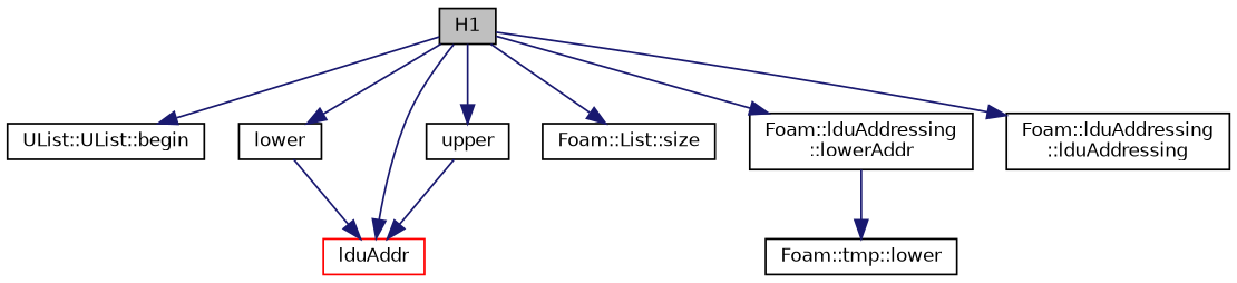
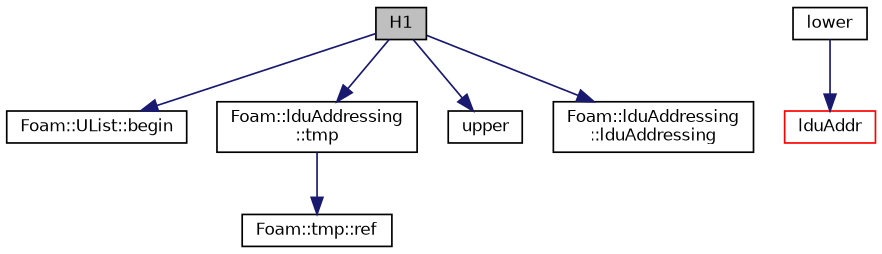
  digraph {
    rankdir=TB
    node [color=black fontname=Helvetica fontsize=10 shape=record]
    edge [color=midnightblue fontname=Helvetica fontsize=10 labelfontname=Helvetica labelfontsize=10 style=solid]
    n1 [fillcolor=grey75 fontcolor=black height=0.2 label=H1 style=filled width=0.4]
-   n2 [height=0.2 label="UList::UList::begin" width=0.4]
+   n2 [height=0.2 label="Foam::UList::begin" width=0.4]
    n3 [color=red height=0.2 label=lduAddr width=0.4]
    n4 [height=0.2 label=lower width=0.4]
-   n5 [height=0.2 label="Foam::lduAddressing\l::lowerAddr" width=0.4]
-   n6 [height=0.2 label="Foam::List::size" width=0.4]
+   n5 [height=0.2 label="Foam::lduAddressing\l::tmp" width=0.4]
    n7 [height=0.2 label=upper width=0.4]
    n8 [height=0.2 label="Foam::lduAddressing\l::lduAddressing" width=0.4]
-   n9 [height=0.2 label="Foam::tmp::lower" width=0.4]
+   n9 [height=0.2 label="Foam::tmp::ref" width=0.4]
    n1 -> n2
-   n1 -> n3
-   n1 -> n4
    n1 -> n5
-   n1 -> n6
    n1 -> n7
    n1 -> n8
    n4 -> n3
    n5 -> n9
-   n7 -> n3
  }
